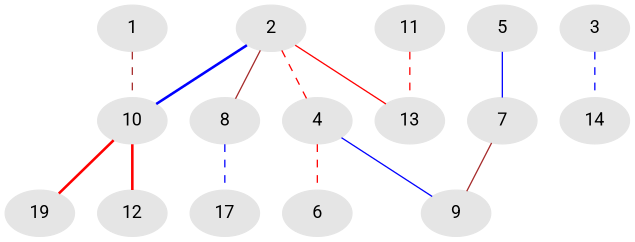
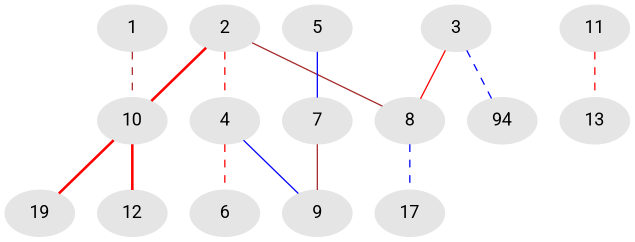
  graph {
    fontname=Roboto
    node [color=gray90 fontname=Roboto style=filled]
    edge [color=red fontname=Roboto style=dashed weight=1.0]
    1
    10
    12
    n4 [label=19]
    2
    4
    8
    13
    6
    9
    17
    3
-   14
+   14 [label=94]
    5
    7
    11
    1 -- 10 [color=brown]
    10 -- 12 [style=bold]
    10 -- n4 [style=bold]
-   2 -- 10 [color=blue style=bold]
+   2 -- 10 [style=bold]
    2 -- 4
    2 -- 8 [color=brown style=solid]
-   2 -- 13 [style=solid]
    4 -- 6
    4 -- 9 [color=blue style=solid]
    8 -- 17 [color=blue]
+   3 -- 8 [style=solid]
    3 -- 14 [color=blue]
    5 -- 7 [color=blue style=solid]
    7 -- 9 [color=brown style=solid]
    11 -- 13
  }
